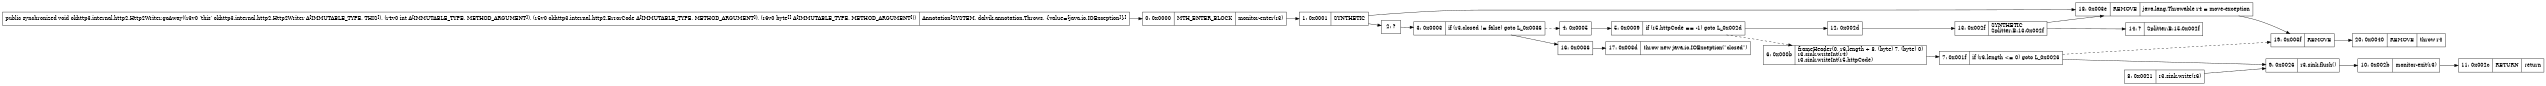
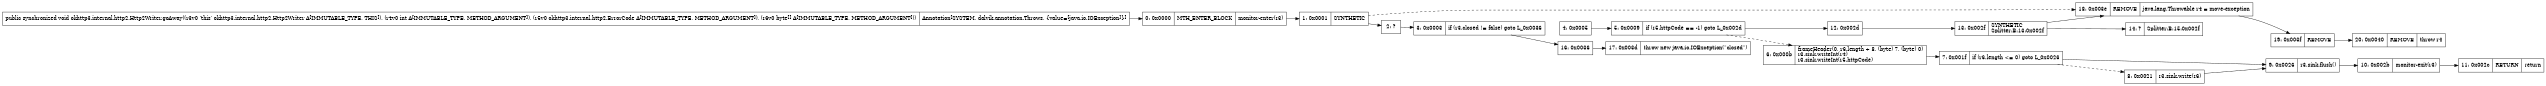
  digraph {
    rankdir=LR
    node [shape=record]
    n1 [label="{0\:\ 0x0000|MTH_ENTER_BLOCK\l|monitor\-enter(r3)\l}"]
    n2 [label="{1\:\ 0x0001|SYNTHETIC\l}"]
    n3 [label="{2\:\ ?}"]
    n4 [label="{18\:\ 0x003e|REMOVE\l|java.lang.Throwable r4 = move\-exception\l}"]
    n5 [label="{3\:\ 0x0003|if (r3.closed != false) goto L_0x0036\l}"]
    n6 [label="{19\:\ 0x003f|REMOVE\l}"]
    n7 [label="{4\:\ 0x0005}"]
    n8 [label="{16\:\ 0x0036}"]
    n9 [label="{5\:\ 0x0009|if (r5.httpCode == \-1) goto L_0x002d\l}"]
    n10 [label="{17\:\ 0x003d|throw new java.io.IOException(\"closed\")\l}"]
    n11 [label="{6\:\ 0x000b|frameHeader(0, r6.length + 8, (byte) 7, (byte) 0)\lr3.sink.writeInt(r4)\lr3.sink.writeInt(r5.httpCode)\l}"]
    n12 [label="{12\:\ 0x002d}"]
    n13 [label="{7\:\ 0x001f|if (r6.length \<= 0) goto L_0x0026\l}"]
    n14 [label="{13\:\ 0x002f|SYNTHETIC\lSplitter:B:13:0x002f\l}"]
    n15 [label="{8\:\ 0x0021|r3.sink.write(r6)\l}"]
    n16 [label="{9\:\ 0x0026|r3.sink.flush()\l}"]
    n17 [label="{10\:\ 0x002b|monitor\-exit(r3)\l}"]
    n18 [label="{11\:\ 0x002c|RETURN\l|return\l}"]
    n19 [label="{14\:\ ?|Splitter:B:15:0x002f\l}"]
    n20 [label="{20\:\ 0x0040|REMOVE\l|throw r4\l}"]
    n21 [label="{public synchronized void okhttp3.internal.http2.Http2Writer.goAway((r3v0 'this' okhttp3.internal.http2.Http2Writer A[IMMUTABLE_TYPE, THIS]), (r4v0 int A[IMMUTABLE_TYPE, METHOD_ARGUMENT]), (r5v0 okhttp3.internal.http2.ErrorCode A[IMMUTABLE_TYPE, METHOD_ARGUMENT]), (r6v0 byte[] A[IMMUTABLE_TYPE, METHOD_ARGUMENT]))  | Annotation[SYSTEM, dalvik.annotation.Throws, \{value=[java.io.IOException]\}]\l}"]
    n1 -> n2
    n2 -> n3
-   n2 -> n4
+   n2 -> n4 [style=dashed]
    n3 -> n5
    n4 -> n6
-   n5 -> n7 [style=dashed]
    n5 -> n8
    n6 -> n20
    n7 -> n9
    n8 -> n10
    n9 -> n11 [style=dashed]
    n9 -> n12
    n11 -> n13
    n12 -> n14
-   n13 -> n6 [style=dashed]
+   n13 -> n15 [style=dashed]
    n13 -> n16
    n14 -> n4
    n14 -> n19
    n15 -> n16
    n16 -> n17
    n17 -> n18
    n21 -> n1
  }
